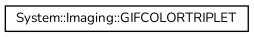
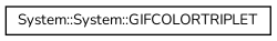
  digraph {
    rankdir=LR
    fontname=Nunito
-   n1 [color=black fillcolor=white fontname=Nunito fontsize=10 height=0.2 label="System::Imaging::GIFCOLORTRIPLET" shape=record style=filled width=0.4]
+   n1 [color=black fillcolor=white fontname=Nunito fontsize=10 height=0.2 label="System::System::GIFCOLORTRIPLET" shape=record style=filled width=0.4]
  }
